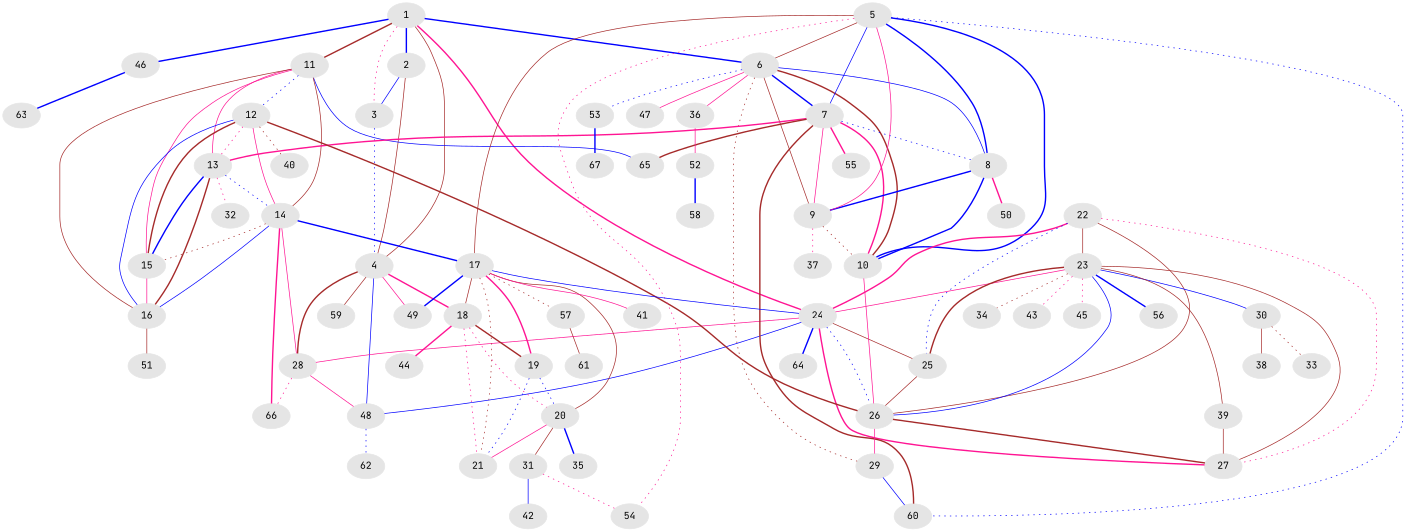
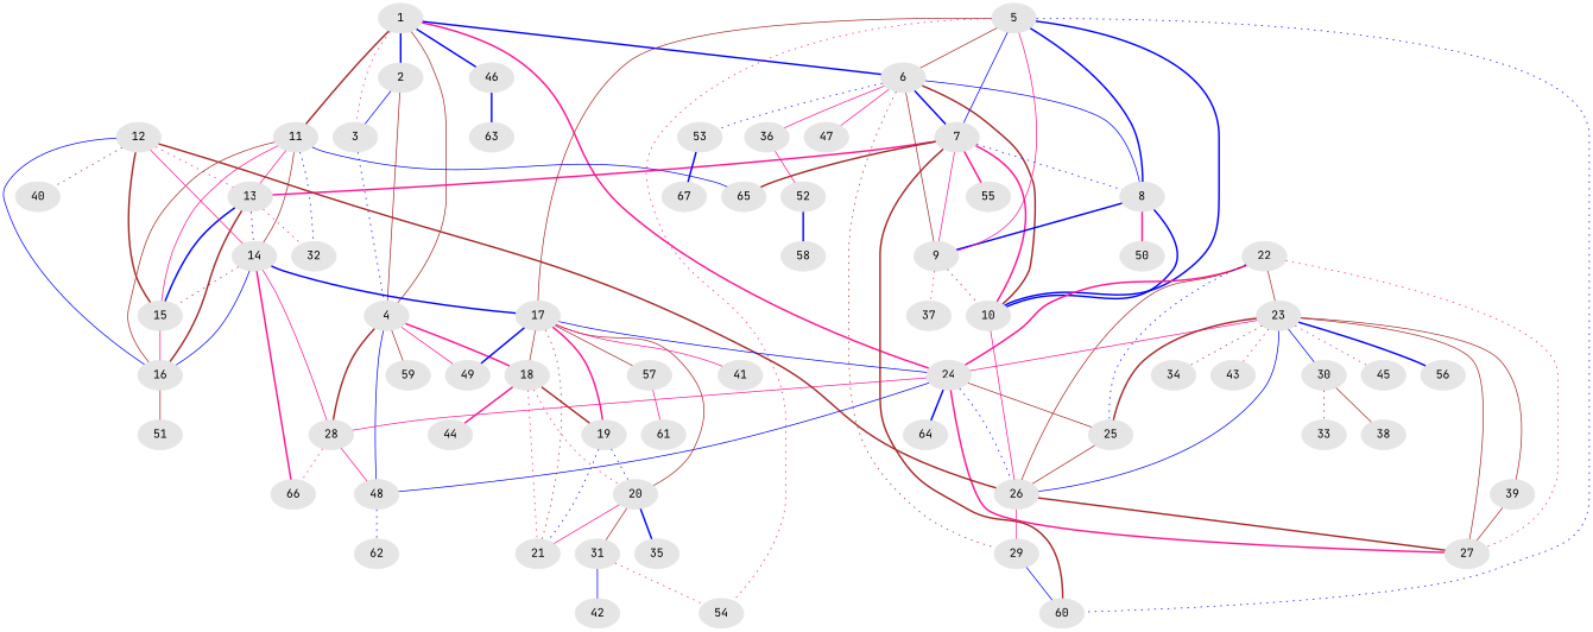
  graph {
    fontname="JetBrains Mono"
    node [color=gray90 fontname="JetBrains Mono" style=filled]
    edge [color=blue fontname="JetBrains Mono" style=solid weight=1.0]
    1
    2
    3
    4
    6
    11
    24
    46
    18
    28
    48
    49
    59
    7
    8
    9
    10
    29
    36
    47
    53
    13
    65
    12
    14
    15
    16
    26
    25
    27
    64
    63
    19
    20
    21
    44
    66
    62
    5
    17
    54
    60
    55
    50
    37
    41
    57
    52
    67
    32
    40
    51
    31
    35
    61
    42
    22
    23
    30
    34
    39
    43
    45
    56
    33
    38
    58
    1 -- 2 [style=bold weight=4.0]
    1 -- 3 [color=deeppink style=dotted weight=3.0]
    1 -- 4 [color=brown weight=3.0]
    1 -- 6 [style=bold]
    1 -- 11 [color=brown style=bold]
    1 -- 24 [color=deeppink style=bold]
    1 -- 46 [style=bold]
    2 -- 3
    2 -- 4 [color=brown]
    3 -- 4 [style=dotted]
    4 -- 18 [color=deeppink style=bold weight=2.0]
    4 -- 28 [color=brown style=bold weight=6.0]
    4 -- 48
    4 -- 49 [color=deeppink]
    4 -- 59 [color=brown]
    6 -- 7 [style=bold]
    6 -- 8
    6 -- 9 [color=brown]
    6 -- 10 [color=brown style=bold]
    6 -- 29 [color=brown style=dotted]
    6 -- 36 [color=deeppink]
    6 -- 47 [color=deeppink]
    6 -- 53 [style=dotted]
    11 -- 13 [color=deeppink]
    11 -- 65 [weight=3.0]
-   11 -- 12 [style=dotted]
+   11 -- 32 [style=dotted]
    11 -- 14 [color=brown]
    11 -- 15 [color=deeppink]
    11 -- 16 [color=brown]
    24 -- 28 [color=deeppink]
    24 -- 48
    24 -- 26 [style=dotted]
    24 -- 25 [color=brown]
    24 -- 27 [color=deeppink style=bold]
    24 -- 64 [style=bold]
    46 -- 63 [style=bold]
    18 -- 19 [color=brown style=bold weight=4.0]
    18 -- 20 [color=deeppink style=dotted weight=2.0]
    18 -- 21 [color=deeppink style=dotted weight=2.0]
    18 -- 44 [color=deeppink style=bold]
    28 -- 48 [color=deeppink]
    28 -- 66 [color=deeppink style=dotted]
    48 -- 62 [style=dotted]
    7 -- 8 [style=dotted]
    7 -- 9 [color=deeppink]
    7 -- 10 [color=deeppink style=bold]
    7 -- 13 [color=deeppink style=bold]
    7 -- 65 [color=brown style=bold]
    7 -- 60 [color=brown style=bold]
    7 -- 55 [color=deeppink style=bold]
    8 -- 9 [style=bold]
    8 -- 10 [style=bold]
    8 -- 50 [color=deeppink style=bold weight=3.0]
    9 -- 10 [color=brown style=dotted]
    9 -- 37 [color=deeppink style=dotted weight=3.0]
    10 -- 26 [color=deeppink]
    29 -- 60
    36 -- 52 [color=deeppink]
    53 -- 67 [style=bold]
    13 -- 14 [style=dotted]
    13 -- 15 [style=bold]
    13 -- 16 [color=brown style=bold]
    13 -- 32 [color=deeppink style=dotted weight=3.0]
    12 -- 13 [color=deeppink style=dotted]
    12 -- 14 [color=deeppink]
    12 -- 15 [color=brown style=bold]
    12 -- 16
    12 -- 26 [color=brown style=bold]
    12 -- 40 [color=brown style=dotted]
    14 -- 28 [color=deeppink]
    14 -- 15 [color=brown style=dotted]
    14 -- 16
    14 -- 66 [color=deeppink style=bold]
    14 -- 17 [style=bold]
    15 -- 16 [color=deeppink weight=2.0]
    16 -- 51 [color=brown]
    26 -- 29 [color=deeppink weight=5.0]
    26 -- 27 [color=brown style=bold]
    25 -- 26 [color=brown]
    19 -- 20 [style=dotted]
    19 -- 21 [style=dotted]
    20 -- 21 [color=deeppink]
    20 -- 31 [color=brown]
    20 -- 35 [style=bold weight=3.0]
    5 -- 6 [color=brown]
    5 -- 7
    5 -- 8 [style=bold]
    5 -- 9 [color=deeppink]
    5 -- 10 [style=bold]
    5 -- 17 [color=brown]
    5 -- 54 [color=deeppink style=dotted]
    5 -- 60 [style=dotted]
    17 -- 24
    17 -- 18 [color=brown weight=2.0]
    17 -- 49 [style=bold]
    17 -- 19 [color=deeppink style=bold]
    17 -- 20 [color=brown]
    17 -- 21 [color=brown style=dotted]
    17 -- 41 [color=deeppink]
-   17 -- 57 [color=brown style=dotted]
-   57 -- 61 [color=brown]
+   17 -- 57 [color=brown]
+   57 -- 61 [color=deeppink]
    52 -- 58 [style=bold]
    31 -- 54 [color=deeppink style=dotted]
    31 -- 42
    22 -- 24 [color=deeppink style=bold]
    22 -- 26 [color=brown]
    22 -- 25 [style=dotted weight=2.0]
    22 -- 27 [color=deeppink style=dotted]
    22 -- 23 [color=brown]
    23 -- 24 [color=deeppink]
    23 -- 26
    23 -- 25 [color=brown style=bold]
    23 -- 27 [color=brown]
    23 -- 30
    23 -- 34 [color=brown style=dotted]
    23 -- 39 [color=brown]
    23 -- 43 [color=deeppink style=dotted]
    23 -- 45 [color=deeppink style=dotted]
    23 -- 56 [style=bold]
    30 -- 33 [color=brown style=dotted]
    30 -- 38 [color=brown]
    39 -- 27 [color=brown]
  }
